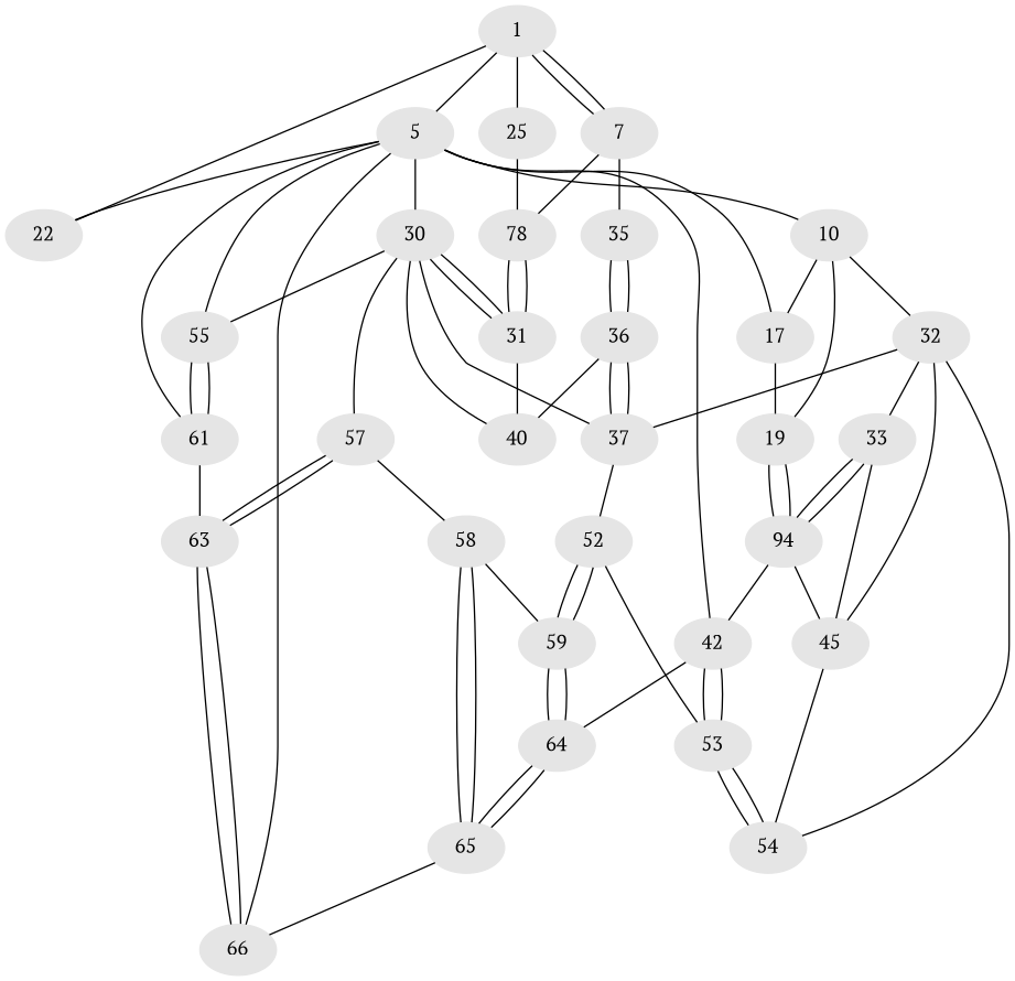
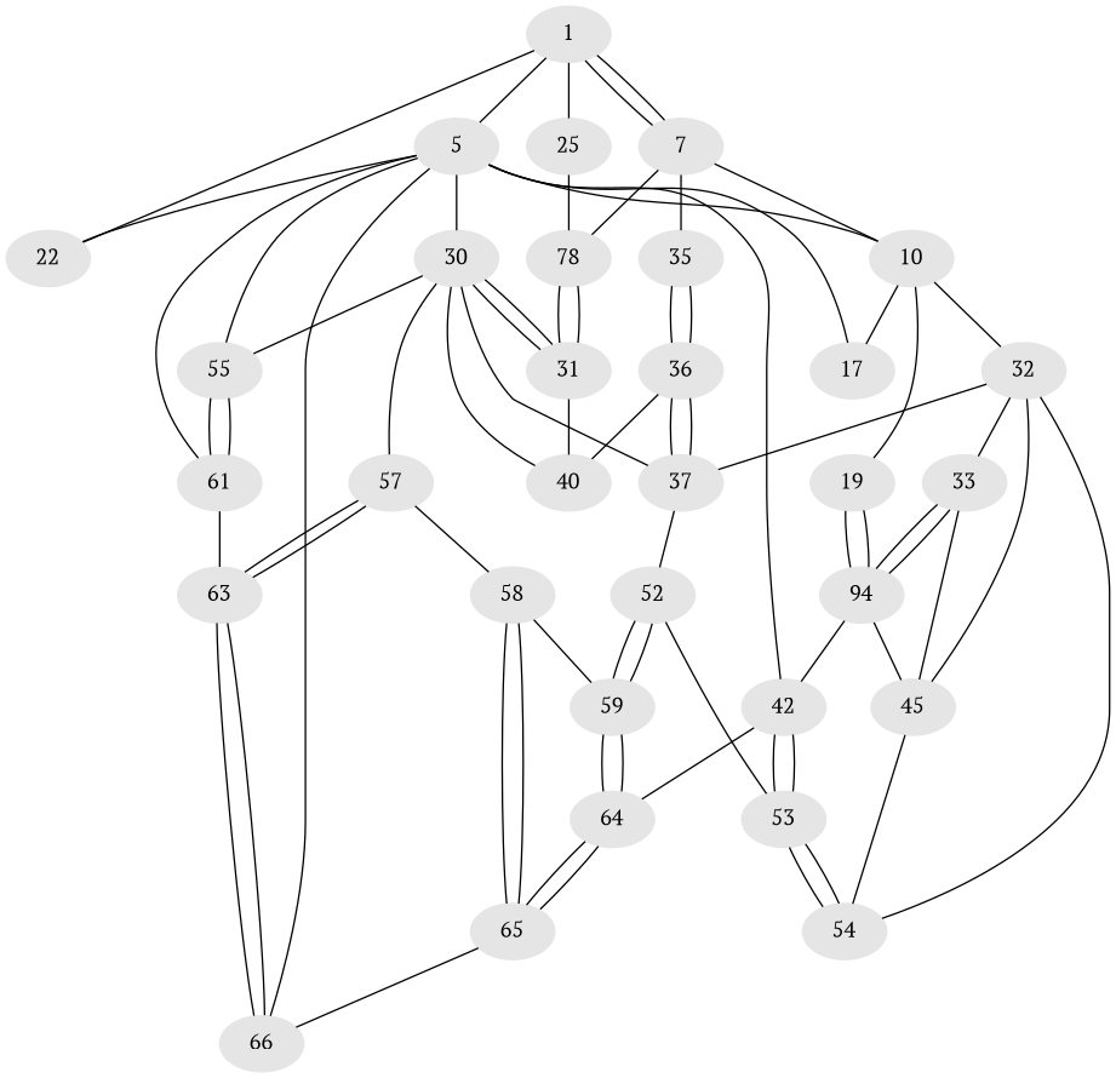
  graph {
    fontname="PT Serif"
    node [color=gray90 fontname="PT Serif" style=filled]
    edge [fontname="PT Serif"]
    1 [super="+2"]
    5 [super="+12+6"]
    7 [super="+8"]
    22 [super="+23"]
    25 [super="+27"]
    10 [super="+15"]
    17 [super="+18"]
    30 [super="+47"]
    42 [super="+43"]
    55 [super="+56"]
    61 [super="+62"]
    66
    n13 [label=78]
    35
    19
    32 [super="+39"]
    31
    37 [super="+38+50"]
    40
    57
    53
    64
    63
    36
    n25 [label=94 super="+41"]
    33
    45 [super="+46"]
    54
    52
    58
    59
    65
    1 -- 5
    1 -- 7 [weight=2]
    1 -- 7
    1 -- 22
    1 -- 25 [weight=2]
    5 -- 22
    5 -- 10
    5 -- 17 [weight=2]
    5 -- 30
    5 -- 42 [weight=2]
    5 -- 55
    5 -- 61
    5 -- 66
+   7 -- 10
    7 -- n13
    7 -- 35 [weight=2]
    25 -- n13
    10 -- 17
    10 -- 19
    10 -- 32
-   17 -- 19
    30 -- 55
    30 -- 31
    30 -- 31
    30 -- 37
    30 -- 40
    30 -- 57
    42 -- 53
    42 -- 53
    42 -- 64
    55 -- 61 [weight=2]
    55 -- 61
    61 -- 63
    n13 -- 31
    n13 -- 31
    35 -- 36
    35 -- 36
    19 -- n25
    19 -- n25
    32 -- 37
    32 -- 33
    32 -- 45
    32 -- 54
    31 -- 40
    37 -- 52
    57 -- 63
    57 -- 63
    57 -- 58
    53 -- 54
    53 -- 54
    64 -- 65
    64 -- 65
    63 -- 66
    63 -- 66
    36 -- 37
    36 -- 37
    36 -- 40
    n25 -- 42
    n25 -- 45
    33 -- n25
    33 -- n25
    33 -- 45
    45 -- 54
    52 -- 53
    52 -- 59
    52 -- 59
    58 -- 59
    58 -- 65
    58 -- 65
    59 -- 64
    59 -- 64
    65 -- 66
  }
